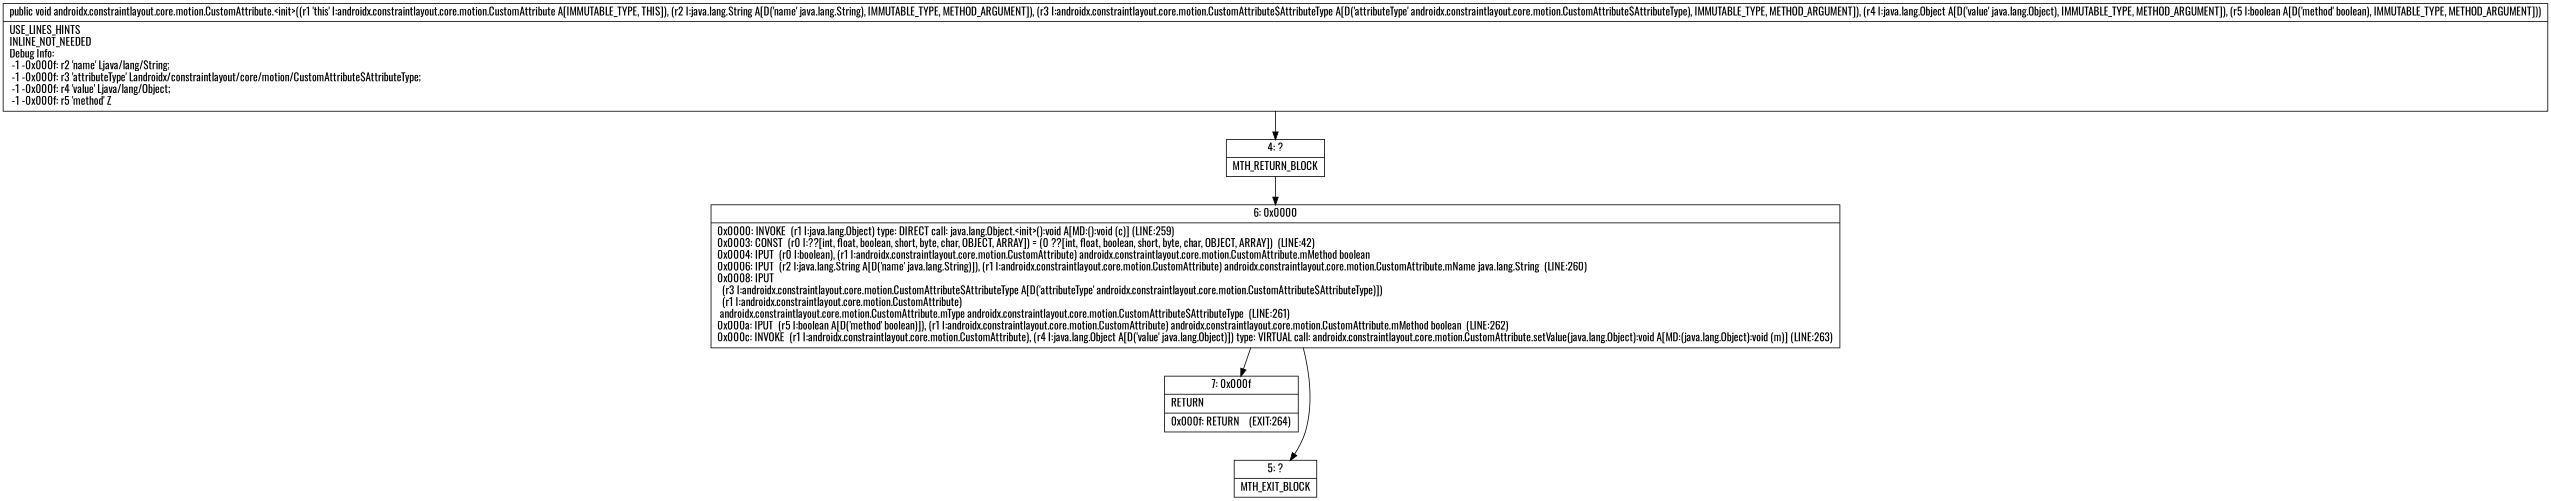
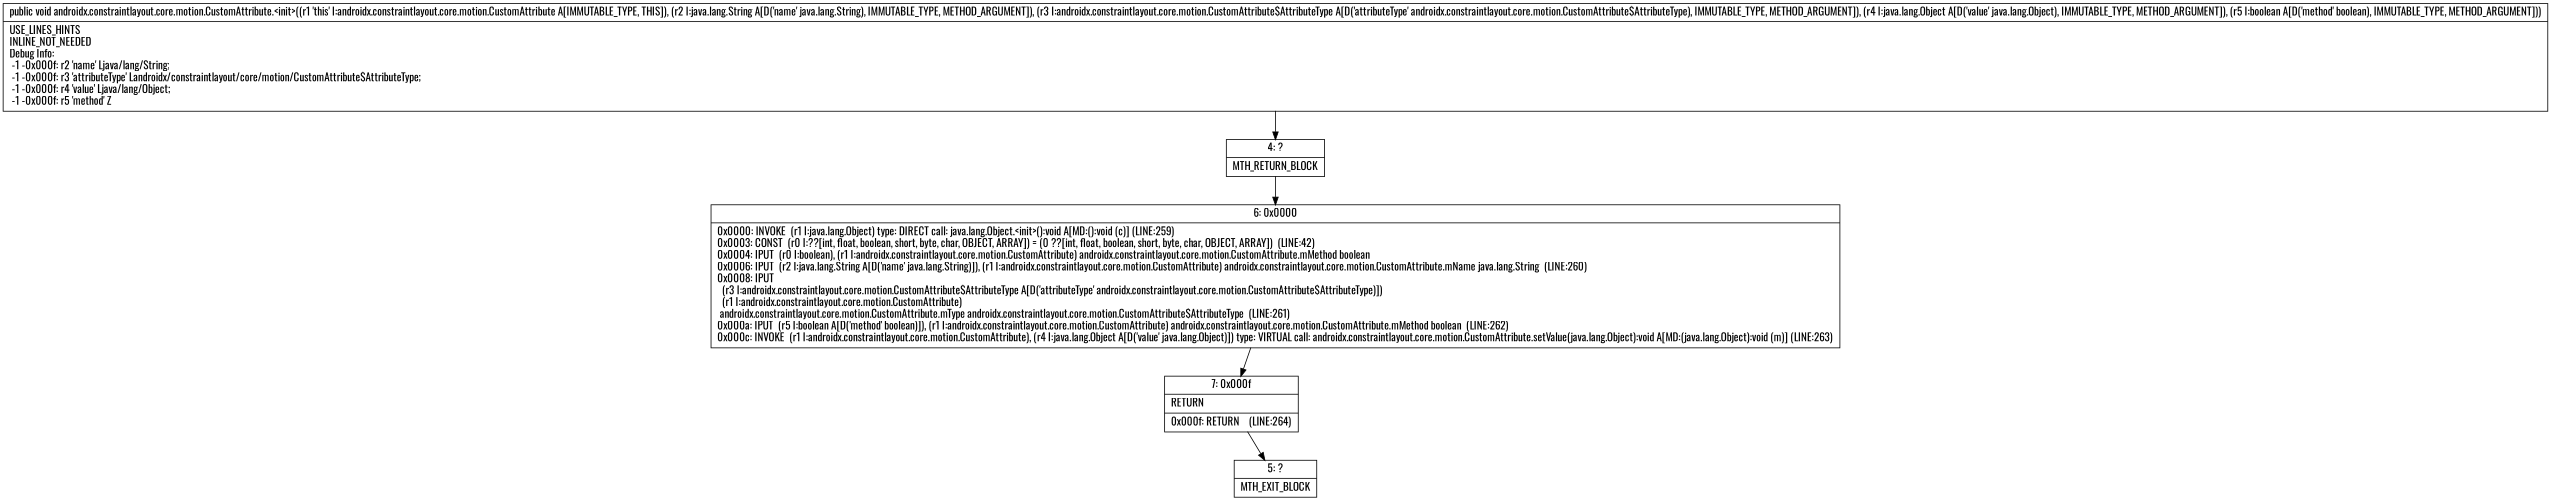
  digraph {
    fontname=Oswald
    node [fontname=Oswald shape=record]
    edge [fontname=Oswald]
    n1 [label="{4\:\ ?|MTH_RETURN_BLOCK\l}"]
    n2 [label="{6\:\ 0x0000|0x0000: INVOKE  (r1 I:java.lang.Object) type: DIRECT call: java.lang.Object.\<init\>():void A[MD:():void (c)] (LINE:259)\l0x0003: CONST  (r0 I:??[int, float, boolean, short, byte, char, OBJECT, ARRAY]) = (0 ??[int, float, boolean, short, byte, char, OBJECT, ARRAY])  (LINE:42)\l0x0004: IPUT  (r0 I:boolean), (r1 I:androidx.constraintlayout.core.motion.CustomAttribute) androidx.constraintlayout.core.motion.CustomAttribute.mMethod boolean \l0x0006: IPUT  (r2 I:java.lang.String A[D('name' java.lang.String)]), (r1 I:androidx.constraintlayout.core.motion.CustomAttribute) androidx.constraintlayout.core.motion.CustomAttribute.mName java.lang.String  (LINE:260)\l0x0008: IPUT  \l  (r3 I:androidx.constraintlayout.core.motion.CustomAttribute$AttributeType A[D('attributeType' androidx.constraintlayout.core.motion.CustomAttribute$AttributeType)])\l  (r1 I:androidx.constraintlayout.core.motion.CustomAttribute)\l androidx.constraintlayout.core.motion.CustomAttribute.mType androidx.constraintlayout.core.motion.CustomAttribute$AttributeType  (LINE:261)\l0x000a: IPUT  (r5 I:boolean A[D('method' boolean)]), (r1 I:androidx.constraintlayout.core.motion.CustomAttribute) androidx.constraintlayout.core.motion.CustomAttribute.mMethod boolean  (LINE:262)\l0x000c: INVOKE  (r1 I:androidx.constraintlayout.core.motion.CustomAttribute), (r4 I:java.lang.Object A[D('value' java.lang.Object)]) type: VIRTUAL call: androidx.constraintlayout.core.motion.CustomAttribute.setValue(java.lang.Object):void A[MD:(java.lang.Object):void (m)] (LINE:263)\l}"]
-   n3 [label="{7\:\ 0x000f|RETURN\l|0x000f: RETURN    (EXIT:264)\l}"]
+   n3 [label="{7\:\ 0x000f|RETURN\l|0x000f: RETURN    (LINE:264)\l}"]
    n4 [label="{5\:\ ?|MTH_EXIT_BLOCK\l}"]
    n5 [label="{public void androidx.constraintlayout.core.motion.CustomAttribute.\<init\>((r1 'this' I:androidx.constraintlayout.core.motion.CustomAttribute A[IMMUTABLE_TYPE, THIS]), (r2 I:java.lang.String A[D('name' java.lang.String), IMMUTABLE_TYPE, METHOD_ARGUMENT]), (r3 I:androidx.constraintlayout.core.motion.CustomAttribute$AttributeType A[D('attributeType' androidx.constraintlayout.core.motion.CustomAttribute$AttributeType), IMMUTABLE_TYPE, METHOD_ARGUMENT]), (r4 I:java.lang.Object A[D('value' java.lang.Object), IMMUTABLE_TYPE, METHOD_ARGUMENT]), (r5 I:boolean A[D('method' boolean), IMMUTABLE_TYPE, METHOD_ARGUMENT]))  | USE_LINES_HINTS\lINLINE_NOT_NEEDED\lDebug Info:\l  \-1 \-0x000f: r2 'name' Ljava\/lang\/String;\l  \-1 \-0x000f: r3 'attributeType' Landroidx\/constraintlayout\/core\/motion\/CustomAttribute$AttributeType;\l  \-1 \-0x000f: r4 'value' Ljava\/lang\/Object;\l  \-1 \-0x000f: r5 'method' Z\l}"]
    n1 -> n2
    n2 -> n3
-   n2 -> n4
+   n3 -> n4
    n5 -> n1
  }
